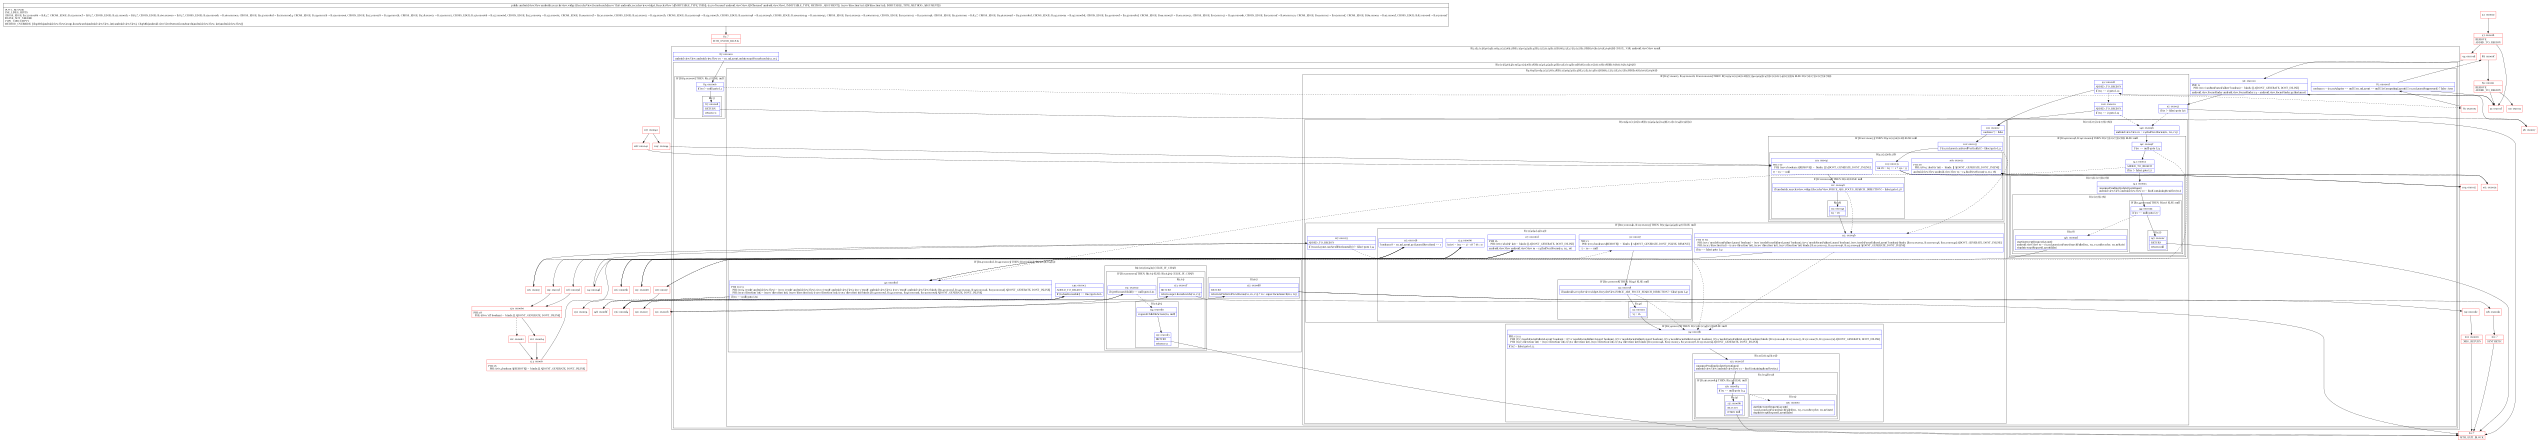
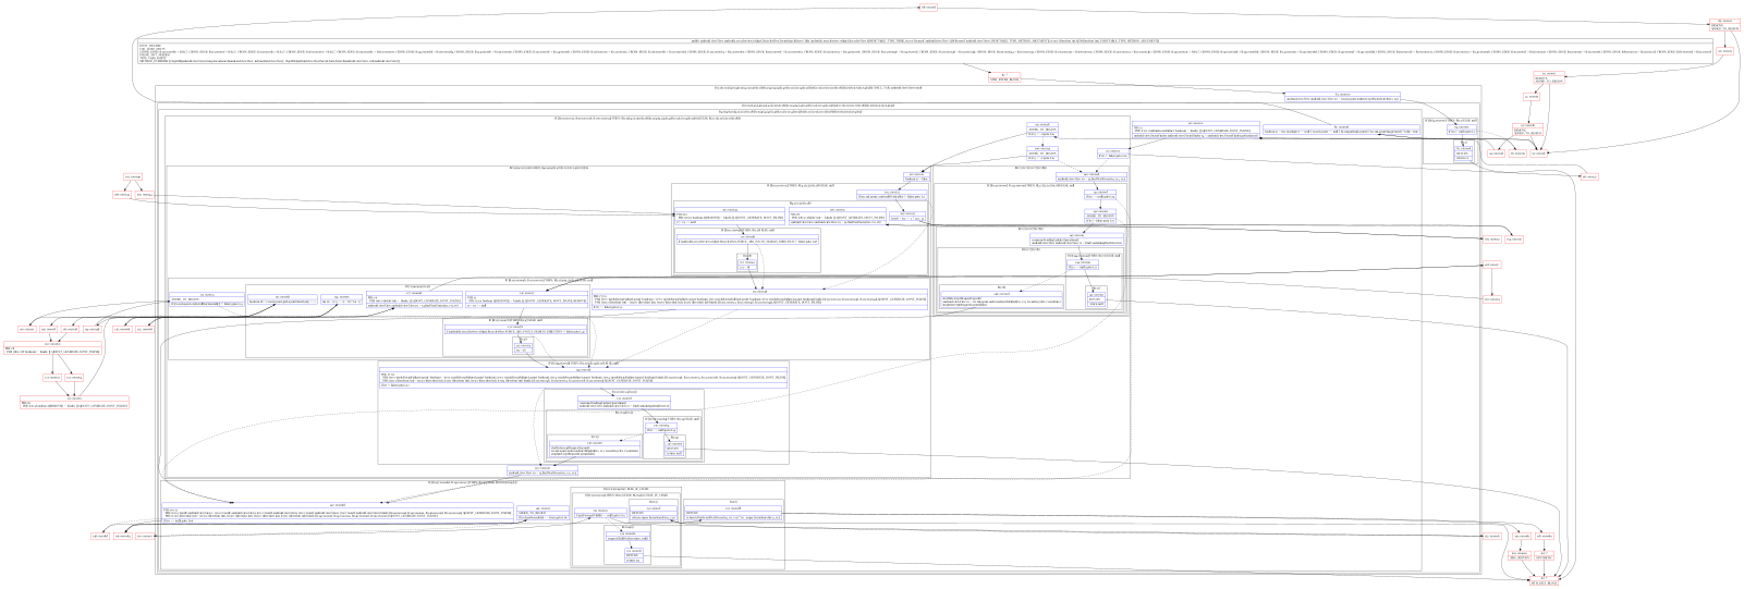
  digraph {
    fontname="Playfair Display"
    node [color=blue fontname="Playfair Display" shape=record]
    edge [fontname="Playfair Display"]
    n1 [label="{85\:\ 0x0008|RETURN\l|return r0\l}"]
    n2 [label="{84\:\ 0x0006|if (r0 != null) goto L3\l}"]
    n3 [label="{112\:\ 0x004a|r13 = r8\l}"]
    n4 [label="{111\:\ 0x0048|if (androidx.recyclerview.widget.RecyclerView.FORCE_ABS_FOCUS_SEARCH_DIRECTION != false) goto L28\l}"]
    n5 [label="{103\:\ 0x0035|int r8 = r13 == 2 ? 130 : 33\l}"]
    n6 [label="{106\:\ 0x003c|PHI: r8 \l  PHI: (r8v12 'absDir' int) =  binds: [] A[DONT_GENERATE, DONT_INLINE]\l|android.view.View android.view.View r9 = r4.findNextFocus(r11, r12, r8)\l}"]
    n7 [label="{110\:\ 0x0045|PHI: r10 \l  PHI: (r10v1 boolean A[REMOVE]) =  binds: [] A[DONT_GENERATE, DONT_INLINE]\l|r7 = r9 == null\l}"]
    n8 [label="{102\:\ 0x0033|if (r11.mLayout.canScrollVertically() != false) goto L21\l}"]
    n9 [label="{133\:\ 0x007a|r13 = r6\l}"]
    n10 [label="{132\:\ 0x0078|if (androidx.recyclerview.widget.RecyclerView.FORCE_ABS_FOCUS_SEARCH_DIRECTION != false) goto L47\l}"]
    n11 [label="{117\:\ 0x005b|boolean r8 = r11.mLayout.getLayoutDirection() == 1\l}"]
    n12 [label="{124\:\ 0x0066|int r6 = (r13 == 2) ^ r8 ? 66 : 17\l}"]
    n13 [label="{127\:\ 0x006d|PHI: r6 \l  PHI: (r6v7 'absDir' int) =  binds: [] A[DONT_GENERATE, DONT_INLINE]\l|android.view.View android.view.View r9 = r4.findNextFocus(r11, r12, r6)\l}"]
    n14 [label="{131\:\ 0x0075|PHI: r2 \l  PHI: (r2v9 boolean A[REMOVE]) =  binds: [] A[DONT_GENERATE, DONT_INLINE, REMOVE]\l|r7 = r9 == null\l}"]
    n15 [label="{113\:\ 0x004b|PHI: r7 r13 \l  PHI: (r7v2 'needsFocusFailureLayout' boolean) = (r7v1 'needsFocusFailureLayout' boolean), (r7v5 'needsFocusFailureLayout' boolean), (r7v5 'needsFocusFailureLayout' boolean) binds: [B:102:0x0033, B:111:0x0048, B:112:0x004a] A[DONT_GENERATE, DONT_INLINE]\l  PHI: (r13v2 'direction' int) = (r13v0 'direction' int), (r13v0 'direction' int), (r13v5 'direction' int) binds: [B:102:0x0033, B:111:0x0048, B:112:0x004a] A[DONT_GENERATE, DONT_INLINE]\l|if (r7 == false) goto L32\l}"]
    n16 [label="{115\:\ 0x0053|ADDED_TO_REGION\l|if (r11.mLayout.canScrollHorizontally() != false) goto L34\l}"]
    n17 [label="{137\:\ 0x0086|RETURN\l|return null\l}"]
    n18 [label="{136\:\ 0x0084|if (r2 == null) goto L54\l}"]
    n19 [label="{138\:\ 0x0087|startInterceptRequestLayout()\lr11.mLayout.onFocusSearchFailed(r12, r13, r11.mRecycler, r11.mState)\lstopInterceptRequestLayout(false)\l}"]
    n20 [label="{135\:\ 0x007d|consumePendingUpdateOperations()\landroid.view.View android.view.View r2 = findContainingItemView(r12)\l}"]
    n21 [label="{134\:\ 0x007b|PHI: r7 r13 \l  PHI: (r7v3 'needsFocusFailureLayout' boolean) = (r7v2 'needsFocusFailureLayout' boolean), (r7v2 'needsFocusFailureLayout' boolean), (r7v4 'needsFocusFailureLayout' boolean), (r7v4 'needsFocusFailureLayout' boolean) binds: [B:113:0x004b, B:115:0x0053, B:132:0x0078, B:133:0x007a] A[DONT_GENERATE, DONT_INLINE]\l  PHI: (r13v3 'direction' int) = (r13v2 'direction' int), (r13v2 'direction' int), (r13v2 'direction' int), (r13v4 'direction' int) binds: [B:113:0x004b, B:115:0x0053, B:132:0x0078, B:133:0x007a] A[DONT_GENERATE, DONT_INLINE]\l|if (r7 != false) goto L52\l}"]
    n22 [label="{101\:\ 0x002c|boolean r7 = false\l}"]
+   n23 [label="{139\:\ 0x0096|android.view.View r0 = r4.findNextFocus(r11, r12, r13)\l}"]
    n24 [label="{145\:\ 0x00ac|RETURN\l|return null\l}"]
    n25 [label="{144\:\ 0x00aa|if (r2 == null) goto L77\l}"]
    n26 [label="{146\:\ 0x00ad|startInterceptRequestLayout()\landroid.view.View r0 = r11.mLayout.onFocusSearchFailed(r12, r13, r11.mRecycler, r11.mState)\lstopInterceptRequestLayout(false)\l}"]
    n27 [label="{143\:\ 0x00a3|consumePendingUpdateOperations()\landroid.view.View android.view.View r2 = findContainingItemView(r12)\l}"]
    n28 [label="{141\:\ 0x009f|if (r0 == null) goto L74\l}"]
    n29 [label="{142\:\ 0x00a1|ADDED_TO_REGION\l|if (r1 != false) goto L75\l}"]
    n30 [label="{140\:\ 0x009b|android.view.View r0 = r4.findNextFocus(r11, r12, r13)\l}"]
    n31 [label="{97\:\ 0x0025|if (r1 != false) goto L16\l}"]
    n32 [label="{99\:\ 0x0028|ADDED_TO_REGION\l|if (r13 == 2) goto L19\l}"]
    n33 [label="{100\:\ 0x002a|ADDED_TO_REGION\l|if (r13 == 1) goto L19\l}"]
    n34 [label="{157\:\ 0x00d8|RETURN\l|return isPreferredNextFocus(r12, r0, r13) ? r0 : super.focusSearch(r12, r13)\l}"]
    n35 [label="{153\:\ 0x00cf|RETURN\l|return super.focusSearch(r12, r13)\l}"]
    n36 [label="{154\:\ 0x00d0|requestChildOnScreen(r0, null)\l}"]
    n37 [label="{155\:\ 0x00d3|RETURN\l|return r12\l}"]
    n38 [label="{151\:\ 0x00c9|if (getFocusedChild() == null) goto L62\l}"]
    n39 [label="{147\:\ 0x00bd|PHI: r0 r13 \l  PHI: (r0v4 'result' android.view.View) = (r0v2 'result' android.view.View), (r0v2 'result' android.view.View), (r0v3 'result' android.view.View), (r0v5 'result' android.view.View) binds: [B:141:0x009f, B:142:0x00a1, B:146:0x00ad, B:139:0x0096] A[DONT_GENERATE, DONT_INLINE]\l  PHI: (r13v1 'direction' int) = (r13v0 'direction' int), (r13v0 'direction' int), (r13v0 'direction' int), (r13v3 'direction' int) binds: [B:141:0x009f, B:142:0x00a1, B:146:0x00ad, B:139:0x0096] A[DONT_GENERATE, DONT_INLINE]\l|if (r0 == null) goto L66\l}"]
    n40 [label="{149\:\ 0x00c3|ADDED_TO_REGION\l|if (r0.hasFocusable() == true) goto L66\l}"]
    n41 [label="{87\:\ 0x000d|boolean r1 = (r11.mAdapter == null \|\| r11.mLayout == null \|\| isComputingLayout() \|\| r11.mLayoutSuppressed) ? false : true\l}"]
    n42 [label="{96\:\ 0x0020|PHI: r1 \l  PHI: (r1v2 'canRunFocusFailure' boolean) =  binds: [] A[DONT_GENERATE, DONT_INLINE]\l|android.view.FocusFinder android.view.FocusFinder r4 = android.view.FocusFinder.getInstance()\l}"]
    n43 [label="{83\:\ 0x0000|android.view.View android.view.View r0 = r11.mLayout.onInterceptFocusSearch(r12, r13)\l}"]
    n44 [color=red label="{82\:\ ?|MTH_EXIT_BLOCK\l}"]
    n45 [color=red label="{86\:\ 0x0009}"]
    n46 [color=red label="{104\:\ 0x0037}"]
    n47 [color=red label="{105\:\ 0x003a}"]
    n48 [color=red label="{118\:\ 0x005d}"]
    n49 [color=red label="{119\:\ 0x005f}"]
    n50 [color=red label="{125\:\ 0x0068}"]
    n51 [color=red label="{126\:\ 0x006b}"]
    n52 [color=red label="{128\:\ 0x0071}"]
    n53 [color=red label="{114\:\ 0x004d}"]
    n54 [color=red label="{116\:\ 0x0055}"]
    n55 [color=red label="{98\:\ 0x0027}"]
    n56 [color=red label="{158\:\ 0x00da}"]
    n57 [color=red label="{159\:\ 0x00dc}"]
    n58 [color=red label="{152\:\ 0x00cb}"]
    n59 [color=red label="{148\:\ 0x00bf}"]
    n60 [color=red label="{156\:\ 0x00d4}"]
    n61 [color=red label="{150\:\ 0x00c5}"]
    n62 [color=red label="{88\:\ 0x000f}"]
    n63 [color=red label="{95\:\ 0x001f}"]
    n64 [color=red label="{89\:\ 0x0011|REMOVE\lADDED_TO_REGION\l}"]
    n65 [color=red label="{107\:\ 0x0040}"]
    n66 [color=red label="{108\:\ 0x0042}"]
    n67 [color=red label="{109\:\ 0x0044}"]
    n68 [color=red label="{120\:\ 0x0060|PHI: r8 \l  PHI: (r8v9 'rtl' boolean) =  binds: [] A[DONT_GENERATE, DONT_INLINE]\l}"]
    n69 [color=red label="{130\:\ 0x0074}"]
    n70 [color=red label="{161\:\ ?|SYNTHETIC\l}"]
    n71 [color=red label="{160\:\ 0x00e0|ORIG_RETURN\l}"]
    n72 [color=red label="{81\:\ ?|MTH_ENTER_BLOCK\l}"]
    n73 [color=red label="{90\:\ 0x0013}"]
+   n74 [color=red label="{91\:\ 0x0017|REMOVE\lADDED_TO_REGION\l}"]
    n75 [color=red label="{92\:\ 0x0019}"]
    n76 [color=red label="{93\:\ 0x001b|REMOVE\lADDED_TO_REGION\l}"]
    n77 [color=red label="{94\:\ 0x001d}"]
    n78 [color=red label="{121\:\ 0x0062}"]
    n79 [color=red label="{122\:\ 0x0064}"]
    n80 [color=red label="{123\:\ 0x0065|PHI: r6 \l  PHI: (r6v4 boolean A[REMOVE]) =  binds: [] A[DONT_GENERATE, DONT_INLINE]\l}"]
    n81 [label="{public android.view.View androidx.recyclerview.widget.RecyclerView.focusSearch((r11v0 'this' androidx.recyclerview.widget.RecyclerView A[IMMUTABLE_TYPE, THIS]), (r12v0 'focused' android.view.View A[D('focused' android.view.View), IMMUTABLE_TYPE, METHOD_ARGUMENT]), (r13v0 'direction' int A[D('direction' int), IMMUTABLE_TYPE, METHOD_ARGUMENT]))  | DONT_RENAME\lUSE_LINES_HINTS\lCROSS_EDGE: B:137:0x0086 \-\> B:82:?, CROSS_EDGE: B:153:0x00cf \-\> B:82:?, CROSS_EDGE: B:155:0x00d3 \-\> B:82:?, CROSS_EDGE: B:160:0x00e0 \-\> B:82:?, CROSS_EDGE: B:159:0x00dc \-\> B:160:0x00e0, CROSS_EDGE: B:147:0x00bd \-\> B:156:0x00d4, CROSS_EDGE: B:134:0x007b \-\> B:139:0x0096, CROSS_EDGE: B:132:0x0078 \-\> B:134:0x007b, CROSS_EDGE: B:128:0x0071 \-\> B:131:0x0075, CROSS_EDGE: B:126:0x006b \-\> B:127:0x006d, CROSS_EDGE: B:122:0x0064 \-\> B:123:0x0065, CROSS_EDGE: B:119:0x005f \-\> B:120:0x0060, CROSS_EDGE: B:115:0x0053 \-\> B:134:0x007b, CROSS_EDGE: B:113:0x004b \-\> B:134:0x007b, CROSS_EDGE: B:111:0x0048 \-\> B:113:0x004b, CROSS_EDGE: B:109:0x0044 \-\> B:110:0x0045, CROSS_EDGE: B:105:0x003a \-\> B:106:0x003c, CROSS_EDGE: B:102:0x0033 \-\> B:113:0x004b, CROSS_EDGE: B:145:0x00ac \-\> B:82:?, CROSS_EDGE: B:146:0x00ad \-\> B:147:0x00bd, CROSS_EDGE: B:142:0x00a1 \-\> B:147:0x00bd, CROSS_EDGE: B:141:0x009f \-\> B:147:0x00bd, CROSS_EDGE: B:99:0x0028 \-\> B:101:0x002c, CROSS_EDGE: B:97:0x0025 \-\> B:140:0x009b, CROSS_EDGE: B:95:0x001f \-\> B:96:0x0020, CROSS_EDGE: B:91:0x0017 \-\> B:95:0x001f, CROSS_EDGE: B:89:0x0011 \-\> B:95:0x001f, CROSS_EDGE: B:87:0x000d \-\> B:95:0x001f\lINLINE_NOT_NEEDED\lTYPE_VARS: EMPTY\lMETHOD_OVERRIDE: [ClspMth\{android.view.ViewGroup.focusSearch(android.view.View, int):android.view.View\}, ClspMth\{android.view.ViewParent.focusSearch(android.view.View, int):android.view.View\}]\l}" color=""]
    subgraph cluster_1 {
      label="R(2:1|(2:(1:3)|(4:6|14|(5:19|(4:21|23|26|(1:28))|(5:35|40|42|45|(1:47))|(2:52|(2:(1:54)|(1:55)))|56)(2:72|(2:75|(2:(1:77)|(1:78))))|(1:67)(1:(1:63)(2:64|65))))) | DECL_VAR: android.view.View result\l"
      n43
      subgraph cluster_2 {
        label="R(2:(1:3)|(4:6|14|(5:19|(4:21|23|26|(1:28))|(5:35|40|42|45|(1:47))|(2:52|(2:(1:54)|(1:55)))|56)(2:72|(2:75|(2:(1:77)|(1:78))))|(1:67)(1:(1:63)(2:64|65))))"
        subgraph cluster_3 {
          label="IF [B:84:0x0006] THEN: R(1:3) ELSE: null"
          n2
          subgraph cluster_4 {
            label="R(1:3)"
            n1
          }
        }
        subgraph cluster_5 {
          label="R(4:6|14|(5:19|(4:21|23|26|(1:28))|(5:35|40|42|45|(1:47))|(2:52|(2:(1:54)|(1:55)))|56)(2:72|(2:75|(2:(1:77)|(1:78))))|(1:67)(1:(1:63)(2:64|65)))"
          n41
          n42
          subgraph cluster_6 {
            label="IF [B:97:0x0025, B:99:0x0028, B:100:0x002a] THEN: R(5:19|(4:21|23|26|(1:28))|(5:35|40|42|45|(1:47))|(2:52|(2:(1:54)|(1:55)))|56) ELSE: R(2:72|(2:75|(2:(1:77)|(1:78))))"
            n31
            n32
            n33
            subgraph cluster_7 {
              label="R(5:19|(4:21|23|26|(1:28))|(5:35|40|42|45|(1:47))|(2:52|(2:(1:54)|(1:55)))|56)"
              n22
+             n23
              subgraph cluster_8 {
                label="IF [B:102:0x0033] THEN: R(4:21|23|26|(1:28)) ELSE: null"
                n8
                subgraph cluster_9 {
                  label="R(4:21|23|26|(1:28))"
                  n5
                  n6
                  n7
                  subgraph cluster_10 {
                    label="IF [B:111:0x0048] THEN: R(1:28) ELSE: null"
                    n4
                    subgraph cluster_11 {
                      label="R(1:28)"
                      n3
                    }
                  }
                }
              }
              subgraph cluster_12 {
                label="IF [B:113:0x004b, B:115:0x0053] THEN: R(5:35|40|42|45|(1:47)) ELSE: null"
                n15
                n16
                subgraph cluster_13 {
                  label="R(5:35|40|42|45|(1:47))"
                  n11
                  n12
                  n13
                  n14
                  subgraph cluster_14 {
                    label="IF [B:132:0x0078] THEN: R(1:47) ELSE: null"
                    n10
                    subgraph cluster_15 {
                      label="R(1:47)"
                      n9
                    }
                  }
                }
              }
              subgraph cluster_16 {
                label="IF [B:134:0x007b] THEN: R(2:52|(2:(1:54)|(1:55))) ELSE: null"
                n21
                subgraph cluster_17 {
                  label="R(2:52|(2:(1:54)|(1:55)))"
                  n20
                  subgraph cluster_18 {
                    label="R(2:(1:54)|(1:55))"
                    subgraph cluster_19 {
                      label="IF [B:136:0x0084] THEN: R(1:54) ELSE: null"
                      n18
                      subgraph cluster_20 {
                        label="R(1:54)"
                        n17
                      }
                    }
                    subgraph cluster_21 {
                      label="R(1:55)"
                      n19
                    }
                  }
                }
              }
            }
            subgraph cluster_22 {
              label="R(2:72|(2:75|(2:(1:77)|(1:78))))"
              n30
              subgraph cluster_23 {
                label="IF [B:141:0x009f, B:142:0x00a1] THEN: R(2:75|(2:(1:77)|(1:78))) ELSE: null"
                n28
                n29
                subgraph cluster_24 {
                  label="R(2:75|(2:(1:77)|(1:78)))"
                  n27
                  subgraph cluster_25 {
                    label="R(2:(1:77)|(1:78))"
                    subgraph cluster_26 {
                      label="IF [B:144:0x00aa] THEN: R(1:77) ELSE: null"
                      n25
                      subgraph cluster_27 {
                        label="R(1:77)"
                        n24
                      }
                    }
                    subgraph cluster_28 {
                      label="R(1:78)"
                      n26
                    }
                  }
                }
              }
            }
          }
          subgraph cluster_29 {
            label="IF [B:147:0x00bd, B:149:0x00c3] THEN: R(1:67) ELSE: R(1:(1:63)(2:64|65))"
            n39
            n40
            subgraph cluster_30 {
              label="R(1:67)"
              n34
            }
            subgraph cluster_31 {
              label="R(1:(1:63)(2:64|65)) | ELSE_IF_CHAIN\l"
              subgraph cluster_32 {
                label="IF [B:151:0x00c9] THEN: R(1:63) ELSE: R(2:64|65) | ELSE_IF_CHAIN\l"
                n38
                subgraph cluster_33 {
                  label="R(1:63)"
                  n35
                }
                subgraph cluster_34 {
                  label="R(2:64|65)"
                  n36
                  n37
                }
              }
            }
          }
        }
      }
    }
    n1 -> n44
    n2 -> n1
    n2 -> n45 [style=dashed]
    n3 -> n15
    n4 -> n3
    n4 -> n15 [style=dashed]
    n5 -> n46
    n5 -> n47
    n7 -> n4
    n8 -> n5
    n8 -> n15 [style=dashed]
    n9 -> n21
    n10 -> n9
    n10 -> n21 [style=dashed]
    n11 -> n48
    n11 -> n49
    n12 -> n50
    n12 -> n51
    n13 -> n52
    n14 -> n10
    n15 -> n21 [style=dashed]
    n15 -> n53
    n16 -> n21 [style=dashed]
    n16 -> n54
    n17 -> n44
    n18 -> n17
    n18 -> n19 [style=dashed]
+   n19 -> n23
    n20 -> n18
    n21 -> n20
+   n21 -> n23 [style=dashed]
    n22 -> n8
+   n23 -> n39
    n24 -> n44
    n25 -> n24
    n25 -> n26 [style=dashed]
    n26 -> n39
    n27 -> n25
    n28 -> n29
    n28 -> n39 [style=dashed]
    n29 -> n27
    n29 -> n39 [style=dashed]
    n30 -> n28
    n31 -> n30 [style=dashed]
    n31 -> n55
    n32 -> n22
    n32 -> n33 [style=dashed]
    n33 -> n22
    n33 -> n30 [style=dashed]
    n34 -> n56
    n34 -> n57
    n35 -> n44
    n36 -> n37
    n37 -> n44
    n38 -> n36 [style=dashed]
    n38 -> n58
    n39 -> n59 [style=dashed]
    n39 -> n60
    n40 -> n60
    n40 -> n61 [style=dashed]
    n41 -> n62
    n41 -> n63
    n42 -> n31
    n43 -> n2
    n45 -> n41
    n46 -> n6
    n47 -> n6
    n48 -> n68
    n49 -> n68
    n50 -> n13
    n51 -> n13
-   n52 -> n14 [style=dashed]
+   n52 -> n14
    n52 -> n69
    n53 -> n16
    n54 -> n11
    n55 -> n32
    n56 -> n70
    n57 -> n71
    n58 -> n35
    n59 -> n40
    n60 -> n34
    n61 -> n38
    n62 -> n64
    n63 -> n42
    n64 -> n63
    n64 -> n73
    n65 -> n66
    n65 -> n67
    n66 -> n7
    n67 -> n7
-   n68 -> n78 [style=dashed]
+   n68 -> n78
    n68 -> n79
+   n69 -> n14
    n70 -> n44
    n71 -> n44
    n72 -> n43
+   n73 -> n74
+   n74 -> n63
+   n74 -> n75
    n75 -> n76
    n76 -> n63
    n76 -> n77
    n77 -> n42
    n78 -> n80
    n79 -> n80
    n80 -> n12
    n81 -> n72
  }
